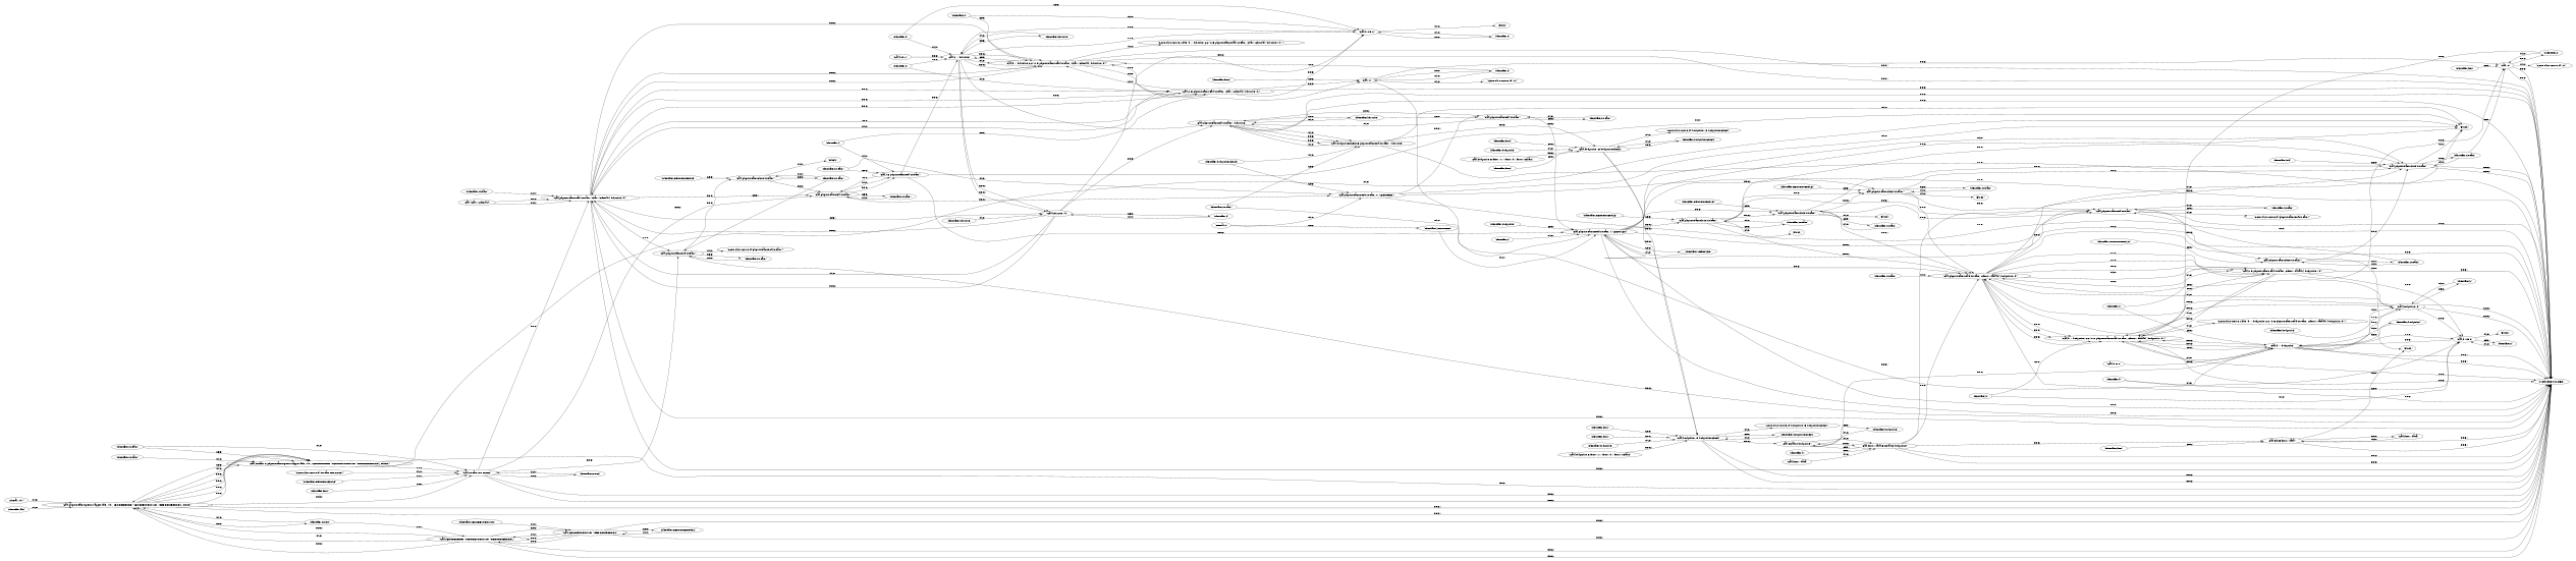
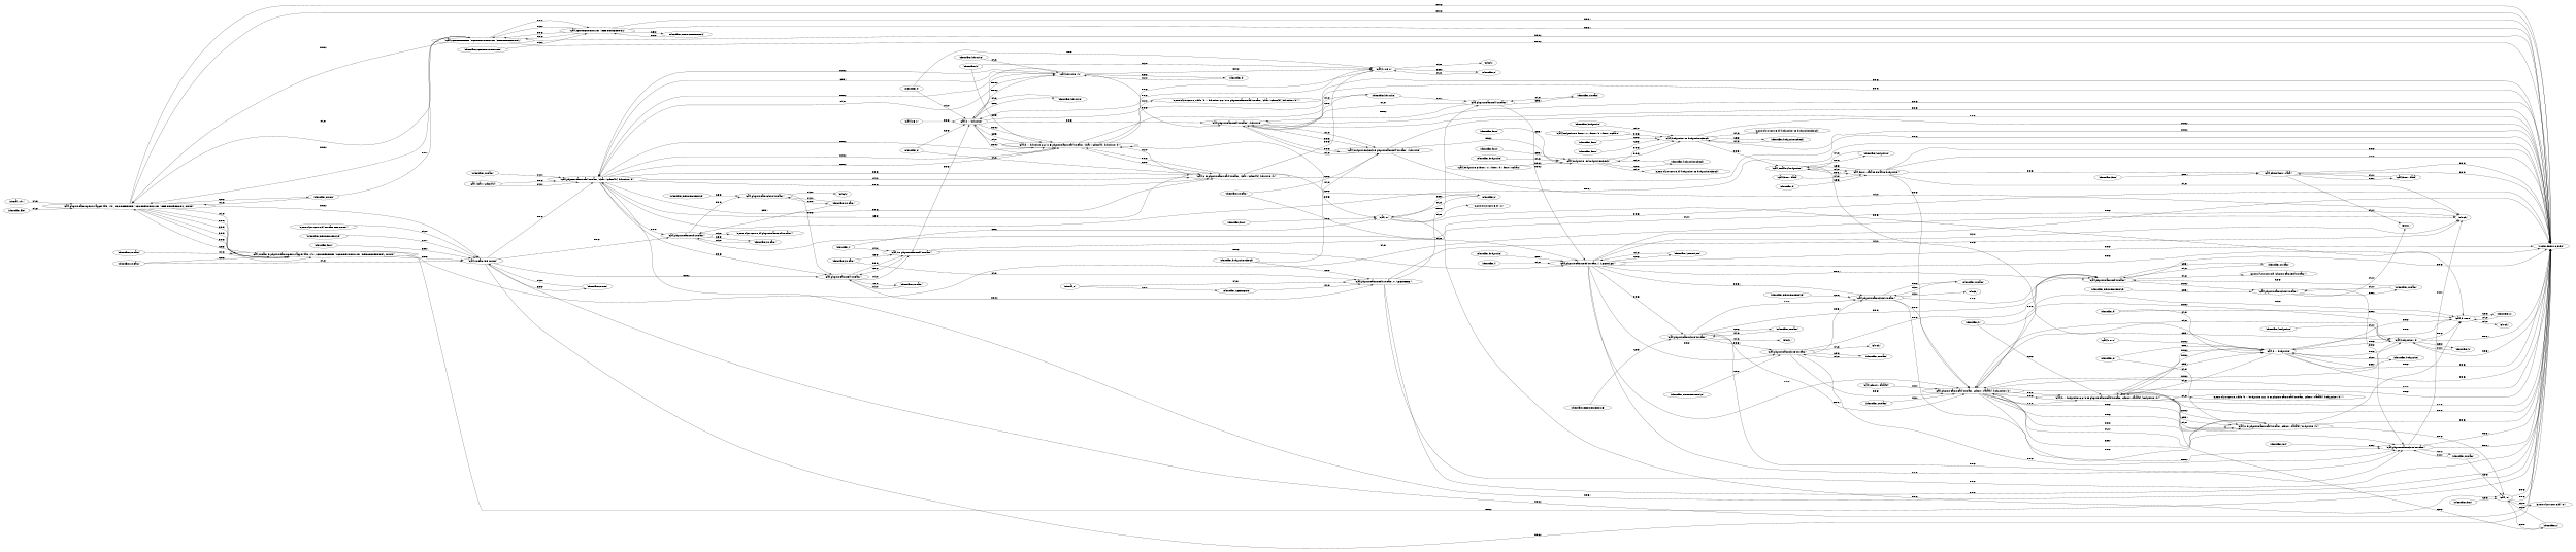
  digraph {
    rankdir=LR
    n1 [label="(Call,php_stream_open_wrapper(file, \"rb\", IGNORE_PATH | IGNORE_URL_WIN | REPORT_ERRORS, NULL))"]
    n2 [label="(Call,stream = php_stream_open_wrapper(file, \"rb\", IGNORE_PATH | IGNORE_URL_WIN | REPORT_ERRORS, NULL))"]
    n3 [label="(Call,stream == NULL)"]
    n4 [label="(MethodReturn,RET)"]
    n5 [label="(Identifier,NULL)"]
    n6 [label="(Block,)"]
    n7 [label="(Call,php_stream_read(stream, (char*)&font[b], hdr_size - b))"]
    n8 [label="(Call,php_stream_eof(stream))"]
    n9 [label="(Call,php_stream_tell(stream))"]
    n10 [label="(Identifier,NULL)"]
    n11 [label="(Call,IGNORE_PATH | IGNORE_URL_WIN | REPORT_ERRORS)"]
    n12 [label="(Call,IGNORE_URL_WIN | REPORT_ERRORS)"]
    n13 [label="(Identifier,REPORT_ERRORS)"]
    n14 [label="(Call,b < hdr_size && (n = php_stream_read(stream, (char*)&font[b], hdr_size - b)))"]
    n15 [label="(Call,n = php_stream_read(stream, (char*)&font[b], hdr_size - b))"]
    n16 [label="(Call,hdr_size - b)"]
    n17 [label="(Call,php_stream_close(stream))"]
    n18 [label="(ControlStructure,if (php_stream_eof(stream)))"]
    n19 [label="(Identifier,stream)"]
    n20 [label="(Call,i = php_stream_tell(stream))"]
    n21 [label="(Call,php_stream_seek(stream, 0, SEEK_END))"]
    n22 [label="(Identifier,stream)"]
    n23 [label="(ControlStructure,if (stream == NULL))"]
    n24 [label="(Call,b < hdr_size)"]
    n25 [label="(ControlStructure,while (b < hdr_size && (n = php_stream_read(stream, (char*)&font[b], hdr_size - b))))"]
    n26 [label="(Call,b += n)"]
    n27 [label="(Call,!n)"]
    n28 [label="(Call,php_stream_tell(stream) - hdr_size)"]
    n29 [label="(Identifier,b)"]
    n30 [label="(Identifier,hdr_size)"]
    n31 [label="(Identifier,n)"]
    n32 [label="(Block,)"]
    n33 [label="(Call,b += n)"]
    n34 [label="(Call,!n)"]
    n35 [label="(Identifier,n)"]
    n36 [label="(ControlStructure,if (!n))"]
    n37 [label="(Call,body_size_check = php_stream_tell(stream) - hdr_size)"]
    n38 [label="(Identifier,hdr_size)"]
    n39 [label="(Call,body_size != body_size_check)"]
    n40 [label="(Call,php_stream_tell(stream))"]
    n41 [label="(Call,body_size != body_size_check)"]
    n42 [label="(ControlStructure,if (body_size != body_size_check))"]
    n43 [label="(Identifier,body_size_check)"]
    n44 [label="(Call,emalloc(body_size))"]
    n45 [label="(ControlStructure,if (body_size != body_size_check))"]
    n46 [label="(Identifier,body_size_check)"]
    n47 [label="(Call,font->data = emalloc(body_size))"]
    n48 [label="(Call,b < body_size)"]
    n49 [label="(Identifier,body_size)"]
    n50 [label="(Call,php_stream_read(stream, &font->data[b], body_size - b))"]
    n51 [label="(Call,efree(font->data))"]
    n52 [label="(Call,b < body_size && (n = php_stream_read(stream, &font->data[b], body_size - b)))"]
    n53 [label="(Call,body_size - b)"]
    n54 [label="(Identifier,body_size)"]
    n55 [label="(Call,n = php_stream_read(stream, &font->data[b], body_size - b))"]
    n56 [label="(Call,php_stream_eof(stream))"]
    n57 [label="(Call,php_stream_close(stream))"]
    n58 [label="(Block,)"]
    n59 [label="(Call,font->data)"]
    n60 [label="(ControlStructure,while (b < body_size && (n = php_stream_read(stream, &font->data[b], body_size - b))))"]
    n61 [label="(Identifier,b)"]
    n62 [label="(Call,php_stream_close(stream))"]
    n63 [label="(Identifier,stream)"]
    n64 [label="(ControlStructure,if (php_stream_eof(stream)))"]
    n65 [label="(Identifier,stream)"]
    n66 [label="(Block,)"]
    n67 [label="(Identifier,n)"]
    n68 [label="(Identifier,n)"]
    n69 [label="(ControlStructure,if (!n))"]
    n70 [label="(Identifier,stream)"]
    n71 [label="(Identifier,stream)"]
    n72 [label="(Block,)"]
    n73 [label="(Call,php_stream_seek(stream, i, SEEK_SET))"]
    n74 [label="(Call,php_stream_close(stream))"]
    n75 [label="(Call,php_stream_close(stream))"]
    n76 [label="(Call,php_stream_close(stream))"]
    n77 [label="(Identifier,SEEK_SET)"]
    n78 [label="(Identifier,stream)"]
    n79 [label="(Block,)"]
    n80 [label="(Block,)"]
    n81 [label="(Identifier,stream)"]
    n82 [label="(Identifier,stream)"]
    n83 [label="(Block,)"]
    n84 [label="(Identifier,stream)"]
    n85 [label="(Identifier,SEEK_END)"]
    n86 [label="(Identifier,stream)"]
    n87 [label="(Identifier,RETURN_FALSE)"]
    n88 [label="(Identifier,n)"]
    n89 [label="(Identifier,font)"]
    n90 [label="(Identifier,ind)"]
    n91 [label="(Identifier,font)"]
    n92 [label="(Identifier,RETURN_FALSE)"]
    n93 [label="(Identifier,font)"]
    n94 [label="(Identifier,RETURN_FALSE)"]
    n95 [label="(Identifier,RETURN_FALSE)"]
    n96 [label="(Literal,\"rb\")"]
    n97 [label="(Identifier,body_size)"]
    n98 [label="(Identifier,font)"]
    n99 [label="(Identifier,body_size)"]
    n100 [label="(Identifier,file)"]
    n101 [label="(Call,(char*)&font[b])"]
    n102 [label="(Identifier,font)"]
    n103 [label="(Identifier,stream)"]
    n104 [label="(Call,b = 0)"]
    n105 [label="(Identifier,stream)"]
    n106 [label="(Identifier,body_size)"]
    n107 [label="(Identifier,font)"]
    n108 [label="(Identifier,stream)"]
    n109 [label="(Identifier,stream)"]
    n110 [label="(Identifier,b)"]
    n111 [label="(Identifier,body_size)"]
    n112 [label="(Identifier,body_size_check)"]
    n113 [label="(Identifier,IGNORE_URL_WIN)"]
    n114 [label="(Identifier,RETURN_FALSE)"]
    n115 [label="(Identifier,b)"]
    n116 [label="(Identifier,n)"]
+   n117 [label="(Call,&font->data[b])"]
    n118 [label="(Identifier,RETURN_FALSE)"]
    n119 [label="(Literal,0)"]
    n120 [label="(Identifier,stream)"]
    n121 [label="(Identifier,font)"]
    n122 [label="(Identifier,b)"]
    n123 [label="(Call,body_size = font->w * font->h * font->nchars)"]
    n124 [label="(Identifier,i)"]
    n125 [label="(Call,font->data)"]
    n126 [label="(Identifier,font)"]
    n127 [label="(Identifier,i)"]
    n128 [label="(Call,b = 0)"]
    n129 [label="(Call,body_size = font->w * font->h * font->nchars)"]
    n130 [label="(Identifier,b)"]
    n131 [label="(Identifier,b)"]
    n132 [label="(Identifier,hdr_size)"]
    n1 -> n2 [label="AST: "]
    n1 -> n2 [label="DDG: "]
    n1 -> n2 [label="DDG: "]
    n1 -> n2 [label="DDG: "]
    n1 -> n2 [label="DDG: "]
    n1 -> n3 [label="DDG: "]
    n1 -> n4 [label="DDG: "]
    n1 -> n4 [label="DDG: "]
    n1 -> n5 [label="CFG: "]
    n2 -> n1 [label="CFG: "]
    n2 -> n3 [label="DDG: "]
    n2 -> n4 [label="DDG: "]
    n2 -> n6 [label="AST: "]
    n3 -> n4 [label="DDG: "]
    n3 -> n4 [label="DDG: "]
    n3 -> n7 [label="DDG: "]
    n3 -> n8 [label="DDG: "]
    n3 -> n9 [label="DDG: "]
    n3 -> n10 [label="CFG: "]
    n5 -> n1 [label="AST: "]
    n5 -> n11 [label="CFG: "]
    n7 -> n4 [label="DDG: "]
    n7 -> n4 [label="DDG: "]
    n7 -> n8 [label="DDG: "]
    n7 -> n9 [label="DDG: "]
    n7 -> n14 [label="DDG: "]
    n7 -> n14 [label="DDG: "]
    n7 -> n14 [label="DDG: "]
    n7 -> n15 [label="AST: "]
    n7 -> n15 [label="DDG: "]
    n7 -> n15 [label="DDG: "]
    n7 -> n15 [label="DDG: "]
    n7 -> n16 [label="CFG: "]
    n8 -> n4 [label="DDG: "]
    n8 -> n17 [label="DDG: "]
    n8 -> n18 [label="AST: "]
    n8 -> n19 [label="CFG: "]
    n9 -> n20 [label="AST: "]
    n9 -> n20 [label="DDG: "]
    n9 -> n21 [label="DDG: "]
    n9 -> n22 [label="CFG: "]
    n10 -> n3 [label="AST: "]
    n11 -> n1 [label="AST: "]
    n11 -> n1 [label="DDG: "]
    n11 -> n1 [label="DDG: "]
    n11 -> n4 [label="DDG: "]
    n11 -> n4 [label="DDG: "]
    n11 -> n12 [label="CFG: "]
    n12 -> n4 [label="DDG: "]
    n12 -> n4 [label="DDG: "]
    n12 -> n11 [label="AST: "]
    n12 -> n11 [label="DDG: "]
    n12 -> n11 [label="DDG: "]
    n12 -> n13 [label="CFG: "]
-   n13 -> n12 [label="AST: "]
+   n13 -> n12 [label="CFG: "]
    n14 -> n4 [label="DDG: "]
    n14 -> n4 [label="DDG: "]
    n14 -> n15 [label="CFG: "]
    n14 -> n24 [label="CFG: "]
    n14 -> n25 [label="AST: "]
    n15 -> n4 [label="DDG: "]
    n15 -> n7 [label="CFG: "]
    n15 -> n14 [label="AST: "]
    n15 -> n14 [label="DDG: "]
    n15 -> n26 [label="DDG: "]
    n15 -> n27 [label="DDG: "]
    n16 -> n7 [label="AST: "]
    n16 -> n7 [label="DDG: "]
    n16 -> n7 [label="DDG: "]
    n16 -> n26 [label="DDG: "]
    n16 -> n28 [label="DDG: "]
    n16 -> n29 [label="CFG: "]
    n17 -> n9 [label="DDG: "]
    n17 -> n71 [label="CFG: "]
    n17 -> n72 [label="AST: "]
    n19 -> n8 [label="AST: "]
    n20 -> n6 [label="AST: "]
    n20 -> n9 [label="CFG: "]
    n20 -> n24 [label="DDG: "]
    n20 -> n73 [label="DDG: "]
    n21 -> n4 [label="DDG: "]
    n21 -> n4 [label="DDG: "]
    n21 -> n6 [label="AST: "]
    n21 -> n40 [label="DDG: "]
    n22 -> n9 [label="AST: "]
    n23 -> n3 [label="AST: "]
    n24 -> n14 [label="AST: "]
    n24 -> n14 [label="DDG: "]
    n24 -> n14 [label="DDG: "]
    n24 -> n16 [label="DDG: "]
    n24 -> n16 [label="DDG: "]
    n24 -> n26 [label="DDG: "]
    n24 -> n28 [label="DDG: "]
    n24 -> n30 [label="CFG: "]
    n26 -> n24 [label="DDG: "]
    n26 -> n31 [label="CFG: "]
    n26 -> n32 [label="AST: "]
    n27 -> n33 [label="DDG: "]
    n27 -> n34 [label="DDG: "]
    n27 -> n35 [label="CFG: "]
    n27 -> n36 [label="AST: "]
    n28 -> n4 [label="DDG: "]
    n28 -> n4 [label="DDG: "]
    n28 -> n37 [label="AST: "]
    n28 -> n37 [label="DDG: "]
    n28 -> n37 [label="DDG: "]
    n28 -> n38 [label="CFG: "]
    n29 -> n16 [label="AST: "]
    n30 -> n24 [label="AST: "]
    n31 -> n26 [label="AST: "]
    n33 -> n48 [label="DDG: "]
    n33 -> n66 [label="AST: "]
    n33 -> n67 [label="CFG: "]
    n34 -> n4 [label="DDG: "]
    n34 -> n4 [label="DDG: "]
    n34 -> n68 [label="CFG: "]
    n34 -> n69 [label="AST: "]
    n35 -> n14 [label="CFG: "]
    n35 -> n27 [label="AST: "]
    n37 -> n4 [label="DDG: "]
    n37 -> n6 [label="AST: "]
    n37 -> n28 [label="AST: "]
    n37 -> n39 [label="DDG: "]
    n38 -> n28 [label="AST: "]
    n38 -> n40 [label="CFG: "]
    n39 -> n41 [label="DDG: "]
    n39 -> n41 [label="DDG: "]
    n39 -> n42 [label="AST: "]
    n39 -> n43 [label="CFG: "]
    n40 -> n28 [label="AST: "]
    n40 -> n28 [label="DDG: "]
    n40 -> n73 [label="DDG: "]
    n40 -> n84 [label="CFG: "]
    n41 -> n4 [label="DDG: "]
    n41 -> n4 [label="DDG: "]
    n41 -> n44 [label="DDG: "]
    n41 -> n45 [label="AST: "]
    n41 -> n46 [label="CFG: "]
    n43 -> n39 [label="AST: "]
    n44 -> n47 [label="AST: "]
    n44 -> n47 [label="DDG: "]
    n44 -> n48 [label="DDG: "]
    n44 -> n49 [label="CFG: "]
    n46 -> n41 [label="AST: "]
    n47 -> n4 [label="DDG: "]
    n47 -> n4 [label="DDG: "]
    n47 -> n6 [label="AST: "]
    n47 -> n44 [label="CFG: "]
    n47 -> n50 [label="DDG: "]
    n47 -> n51 [label="DDG: "]
    n48 -> n4 [label="DDG: "]
    n48 -> n4 [label="DDG: "]
    n48 -> n33 [label="DDG: "]
    n48 -> n52 [label="AST: "]
    n48 -> n52 [label="DDG: "]
    n48 -> n52 [label="DDG: "]
    n48 -> n53 [label="DDG: "]
    n48 -> n53 [label="DDG: "]
    n48 -> n54 [label="CFG: "]
    n49 -> n44 [label="AST: "]
    n50 -> n4 [label="DDG: "]
    n50 -> n4 [label="DDG: "]
    n50 -> n52 [label="DDG: "]
    n50 -> n52 [label="DDG: "]
    n50 -> n52 [label="DDG: "]
    n50 -> n53 [label="CFG: "]
    n50 -> n55 [label="AST: "]
    n50 -> n55 [label="DDG: "]
    n50 -> n55 [label="DDG: "]
    n50 -> n55 [label="DDG: "]
    n50 -> n56 [label="DDG: "]
    n50 -> n57 [label="DDG: "]
    n51 -> n4 [label="DDG: "]
    n51 -> n4 [label="DDG: "]
    n51 -> n58 [label="AST: "]
    n51 -> n59 [label="CFG: "]
    n52 -> n4 [label="DDG: "]
    n52 -> n4 [label="DDG: "]
    n52 -> n48 [label="CFG: "]
    n52 -> n55 [label="CFG: "]
    n52 -> n60 [label="AST: "]
    n53 -> n4 [label="DDG: "]
    n53 -> n4 [label="DDG: "]
    n53 -> n33 [label="DDG: "]
    n53 -> n50 [label="AST: "]
    n53 -> n50 [label="DDG: "]
    n53 -> n50 [label="DDG: "]
    n53 -> n61 [label="CFG: "]
    n54 -> n48 [label="AST: "]
    n55 -> n4 [label="DDG: "]
    n55 -> n33 [label="DDG: "]
    n55 -> n34 [label="DDG: "]
    n55 -> n50 [label="CFG: "]
    n55 -> n52 [label="AST: "]
    n55 -> n52 [label="DDG: "]
    n56 -> n4 [label="DDG: "]
    n56 -> n62 [label="DDG: "]
    n56 -> n63 [label="CFG: "]
    n56 -> n64 [label="AST: "]
    n57 -> n4 [label="DDG: "]
    n57 -> n4 [label="DDG: "]
    n57 -> n6 [label="AST: "]
    n57 -> n65 [label="CFG: "]
    n59 -> n51 [label="AST: "]
    n61 -> n53 [label="AST: "]
    n62 -> n57 [label="DDG: "]
    n62 -> n58 [label="AST: "]
    n62 -> n70 [label="CFG: "]
    n63 -> n56 [label="AST: "]
    n65 -> n34 [label="CFG: "]
    n65 -> n57 [label="AST: "]
    n67 -> n33 [label="AST: "]
    n68 -> n34 [label="AST: "]
    n68 -> n52 [label="CFG: "]
    n70 -> n56 [label="CFG: "]
    n70 -> n62 [label="AST: "]
    n71 -> n8 [label="CFG: "]
    n71 -> n17 [label="AST: "]
    n73 -> n4 [label="DDG: "]
    n73 -> n4 [label="DDG: "]
    n73 -> n4 [label="DDG: "]
    n73 -> n6 [label="AST: "]
    n73 -> n50 [label="DDG: "]
    n73 -> n56 [label="DDG: "]
    n73 -> n57 [label="DDG: "]
    n73 -> n74 [label="DDG: "]
    n73 -> n75 [label="DDG: "]
    n73 -> n76 [label="DDG: "]
    n73 -> n77 [label="CFG: "]
    n74 -> n50 [label="DDG: "]
    n74 -> n56 [label="DDG: "]
    n74 -> n57 [label="DDG: "]
    n74 -> n75 [label="DDG: "]
    n74 -> n76 [label="DDG: "]
    n74 -> n78 [label="CFG: "]
    n74 -> n79 [label="AST: "]
    n75 -> n50 [label="DDG: "]
    n75 -> n56 [label="DDG: "]
    n75 -> n57 [label="DDG: "]
    n75 -> n76 [label="DDG: "]
    n75 -> n80 [label="AST: "]
    n75 -> n81 [label="CFG: "]
    n76 -> n50 [label="DDG: "]
    n76 -> n56 [label="DDG: "]
    n76 -> n57 [label="DDG: "]
    n76 -> n82 [label="CFG: "]
    n76 -> n83 [label="AST: "]
    n77 -> n73 [label="AST: "]
    n78 -> n74 [label="AST: "]
    n81 -> n75 [label="AST: "]
    n82 -> n76 [label="AST: "]
    n84 -> n40 [label="AST: "]
-   n85 -> n73 [label="AST: "]
+   n85 -> n21 [label="AST: "]
    n86 -> n7 [label="AST: "]
    n87 -> n17 [label="CFG: "]
    n88 -> n15 [label="AST: "]
    n88 -> n24 [label="CFG: "]
    n89 -> n41 [label="CFG: "]
    n90 -> n57 [label="CFG: "]
    n91 -> n39 [label="CFG: "]
    n92 -> n74 [label="CFG: "]
    n93 -> n34 [label="CFG: "]
    n94 -> n62 [label="CFG: "]
    n95 -> n76 [label="CFG: "]
    n96 -> n1 [label="AST: "]
    n97 -> n73 [label="CFG: "]
    n98 -> n41 [label="CFG: "]
    n99 -> n41 [label="AST: "]
    n100 -> n1 [label="AST: "]
    n101 -> n7 [label="AST: "]
    n101 -> n7 [label="DDG: "]
    n102 -> n27 [label="CFG: "]
    n103 -> n2 [label="CFG: "]
    n103 -> n3 [label="AST: "]
    n104 -> n48 [label="DDG: "]
    n105 -> n37 [label="CFG: "]
    n105 -> n73 [label="AST: "]
    n106 -> n53 [label="AST: "]
    n107 -> n39 [label="CFG: "]
    n108 -> n50 [label="AST: "]
    n109 -> n2 [label="AST: "]
    n110 -> n24 [label="AST: "]
    n110 -> n26 [label="CFG: "]
    n111 -> n39 [label="AST: "]
    n112 -> n21 [label="CFG: "]
    n112 -> n37 [label="AST: "]
    n113 -> n12 [label="AST: "]
    n114 -> n75 [label="CFG: "]
    n115 -> n47 [label="CFG: "]
    n116 -> n48 [label="CFG: "]
    n116 -> n55 [label="AST: "]
+   n117 -> n50 [label="AST: "]
    n118 -> n3 [label="CFG: "]
    n119 -> n21 [label="AST: "]
    n119 -> n85 [label="CFG: "]
    n120 -> n20 [label="CFG: "]
    n120 -> n21 [label="AST: "]
    n121 -> n3 [label="CFG: "]
    n122 -> n14 [label="CFG: "]
    n122 -> n26 [label="AST: "]
    n123 -> n39 [label="DDG: "]
    n124 -> n73 [label="AST: "]
    n125 -> n47 [label="AST: "]
    n126 -> n51 [label="CFG: "]
    n127 -> n20 [label="AST: "]
    n127 -> n27 [label="CFG: "]
    n128 -> n24 [label="DDG: "]
    n129 -> n41 [label="DDG: "]
    n130 -> n33 [label="CFG: "]
    n130 -> n48 [label="AST: "]
    n131 -> n33 [label="AST: "]
    n131 -> n52 [label="CFG: "]
    n132 -> n16 [label="AST: "]
  }
